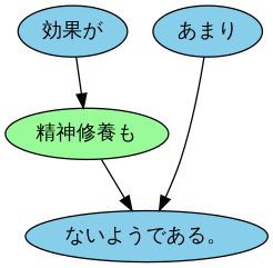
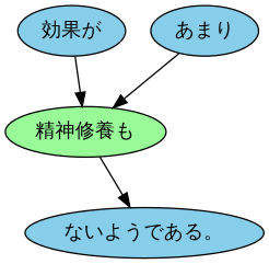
  digraph {
    node [fillcolor=skyblue style=filled]
    n1 [fillcolor=palegreen label="精神修養も"]
    n2 [label="ないようである。"]
    n3 [label="あまり"]
    n4 [label="効果が"]
    n1 -> n2
-   n3 -> n2
+   n3 -> n1
    n4 -> n1
  }
